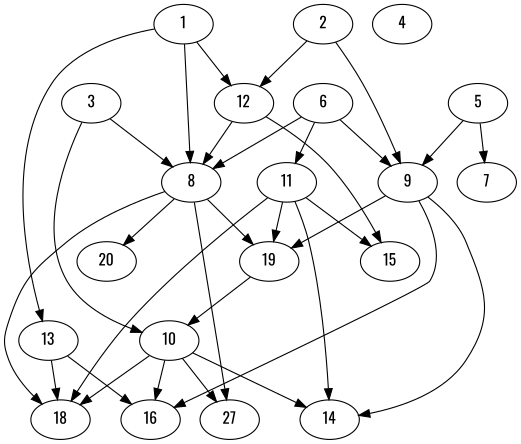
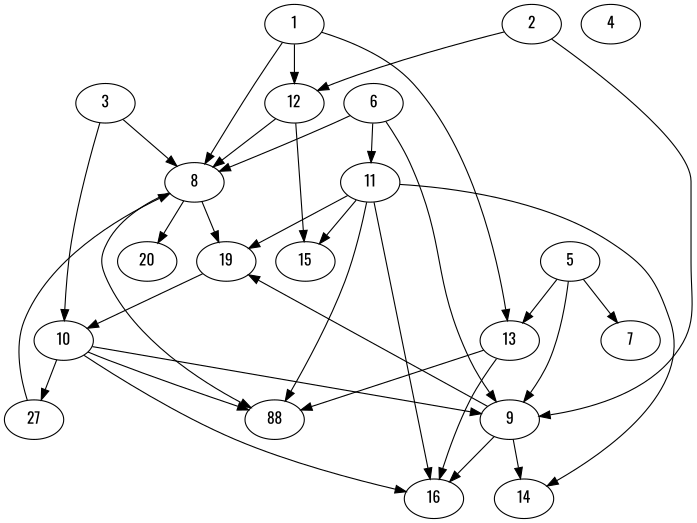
  digraph {
    fontname=Oswald
    node [alpha=0.12 fontname=Oswald]
    edge [fontname=Oswald]
    1 [alpha=0.19 expect_size=42579968]
    8 [expect_size=45207552]
    12 [alpha=0.10 expect_size=41047040]
    13 [expect_size=9465856]
    n5 [expect_size=15202304 label=27]
-   18 [alpha=0.10 expect_size=32216064]
+   18 [alpha=0.10 expect_size=32216064 label=88]
    19 [expect_size=12510208]
    20 [alpha=0.20 expect_size=14315520]
    15 [alpha=0.10 expect_size=8948736]
    16 [alpha=0.16 expect_size=24971264]
    10 [alpha=0.11 expect_size=51969024]
    2 [alpha=0.07 expect_size=28939264]
    9 [alpha=0.01 expect_size=49484800]
    14 [alpha=0.04 expect_size=5334016]
    3 [alpha=0.18 expect_size=5981184]
    4 [alpha=0.02 expect_size=6794240]
    5 [alpha=0.07 expect_size=25260032]
    7 [alpha=0.07 expect_size=43241472]
    6 [alpha=0.16 expect_size=33177600]
    11 [alpha=0.01 expect_size=43961344]
    1 -> 8
    1 -> 12
    1 -> 13
-   8 -> n5
+   n5 -> 8
    8 -> 18
    8 -> 19
    8 -> 20
    12 -> 8
    12 -> 15
    13 -> 18
    13 -> 16
    19 -> 10
    10 -> n5
    10 -> 18
    10 -> 16
-   10 -> 14
+   10 -> 9
    2 -> 12
    2 -> 9
    9 -> 19
    9 -> 16
    9 -> 14
    3 -> 8
    3 -> 10
+   5 -> 13
    5 -> 9
    5 -> 7
    6 -> 8
    6 -> 9
    6 -> 11
    11 -> 18
    11 -> 19
    11 -> 15
+   11 -> 16
    11 -> 14
  }
